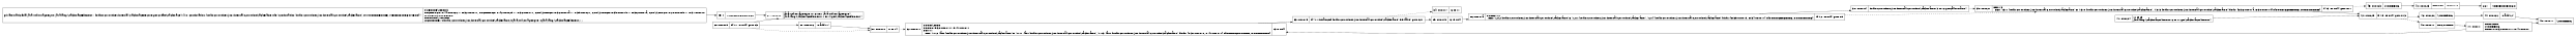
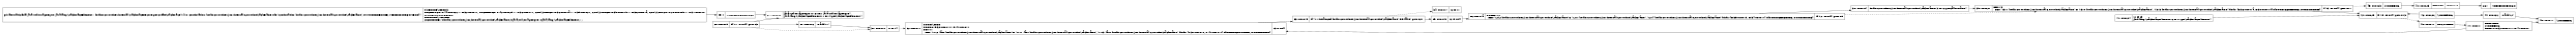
  digraph {
    rankdir=LR
    node [shape=record]
    n1 [label="{25\:\ ?|MTH_ENTER_BLOCK\l}"]
    n2 [label="{27\:\ 0x0000|java.util.ArrayDeque r0 = new java.util.ArrayDeque()\ljava.lang.StackTraceElement r1 = r4.getStackTraceElement()\l}"]
    n3 [label="{28\:\ 0x0009|if (r1 != null) goto L3\l}"]
    n4 [label="{30\:\ 0x000c|r0.add(r1)\l}"]
    n5 [label="{31\:\ 0x0010|r1 = r4\l}"]
    n6 [label="{32\:\ 0x0011|LOOP_START\lLOOP:0: B:32:0x0011\-\>B:47:0x0011\lPHI: r1 \l  PHI: (r1v2 'last' kotlin.coroutines.jvm.internal.CoroutineStackFrame) = (r1v1 'last' kotlin.coroutines.jvm.internal.CoroutineStackFrame), (r1v3 'last' kotlin.coroutines.jvm.internal.CoroutineStackFrame) binds: [B:31:0x0010, B:47:0x0011] A[DONT_GENERATE, DONT_INLINE]\l|r3 = null\l}"]
    n7 [label="{33\:\ 0x0015|if ((r1 instanceof kotlin.coroutines.jvm.internal.CoroutineStackFrame) == false) goto L21\l}"]
    n8 [label="{34\:\ 0x0017|r2 = r1\l}"]
    n9 [label="{35\:\ 0x0019|r2 = null\l}"]
    n10 [label="{36\:\ 0x001a|ENTER: r2 \l  PHI: (r2v2 kotlin.coroutines.jvm.internal.CoroutineStackFrame) = (r2v1 kotlin.coroutines.jvm.internal.CoroutineStackFrame), (r2v4 kotlin.coroutines.jvm.internal.CoroutineStackFrame) binds: [B:35:0x0019, B:34:0x0017] A[DONT_GENERATE, DONT_INLINE]\l|if (r2 != null) goto L9\l}"]
    n11 [label="{38\:\ 0x001d|kotlin.coroutines.jvm.internal.CoroutineStackFrame r3 = r2.getCallerFrame()\l}"]
    n12 [label="{39\:\ 0x0021|PHI: r3 \l  PHI: (r3v1 kotlin.coroutines.jvm.internal.CoroutineStackFrame) = (r3v0 kotlin.coroutines.jvm.internal.CoroutineStackFrame), (r3v3 kotlin.coroutines.jvm.internal.CoroutineStackFrame) binds: [B:36:0x001a, B:38:0x001d] A[DONT_GENERATE, DONT_INLINE]\l|if (r3 != null) goto L11\l}"]
    n13 [label="{45\:\ 0x0023|SYNTHETIC\l}"]
    n14 [label="{42\:\ 0x0029|if (r9 != null) goto L13\l}"]
    n15 [label="{41\:\ 0x0024|r1 = r3\ljava.lang.StackTraceElement r2 = r1.getStackTraceElement()\l}"]
    n16 [label="{40\:\ 0x0023|RETURN\l|return r0\l}"]
    n17 [label="{46\:\ 0x002c|SYNTHETIC\l}"]
    n18 [label="{48\:\ 0x0011|ARGUMENT\l}"]
    n19 [label="{44\:\ 0x002c|r0.add(r2)\l}"]
    n20 [label="{47\:\ 0x0011|LOOP_END\lSYNTHETIC\lLOOP:0: B:32:0x0011\-\>B:47:0x0011\l}"]
    n21 [label="{49\:\ 0x0011|SYNTHETIC\l}"]
    n22 [label="{26\:\ ?|MTH_EXIT_BLOCK\l}"]
    n23 [label="{private static final java.util.ArrayDeque\<java.lang.StackTraceElement\> kotlinx.coroutines.internal.StackTraceRecoveryKt.createStackTrace((r4v0 'continuation' kotlin.coroutines.jvm.internal.CoroutineStackFrame A[D('continuation' kotlin.coroutines.jvm.internal.CoroutineStackFrame), IMMUTABLE_TYPE, METHOD_ARGUMENT]))  | USE_LINES_HINTS\lBACK_EDGE: B:44:0x002c \-\> B:32:0x0011, BACK_EDGE: B:42:0x0029 \-\> B:32:0x0011, CROSS_EDGE: B:36:0x001a \-\> B:39:0x0021, CROSS_EDGE: B:35:0x0019 \-\> B:36:0x001a, CROSS_EDGE: B:28:0x0009 \-\> B:31:0x0010\lINLINE_NOT_NEEDED\lTYPE_VARS: EMPTY\lSIGNATURE: (Lkotlin\/coroutines\/jvm\/internal\/CoroutineStackFrame;)Ljava\/util\/ArrayDeque\<Ljava\/lang\/StackTraceElement;\>;\l}"]
    n1 -> n2
    n3 -> n2
    n3 -> n4
    n3 -> n5 [style=dashed]
    n4 -> n5
    n5 -> n6 [style=dashed]
    n6 -> n7
    n7 -> n8 [style=dashed]
    n7 -> n9
    n9 -> n10
    n10 -> n11
    n10 -> n12 [style=dashed]
    n11 -> n12
    n12 -> n13 [style=dashed]
    n12 -> n14
    n13 -> n16
-   n14 -> n17
+   n17 -> n14
    n14 -> n18 [style=dashed]
    n15 -> n14
    n16 -> n22
    n17 -> n19
    n18 -> n20
    n19 -> n21
    n20 -> n6
    n20 -> n21
    n23 -> n1
  }
